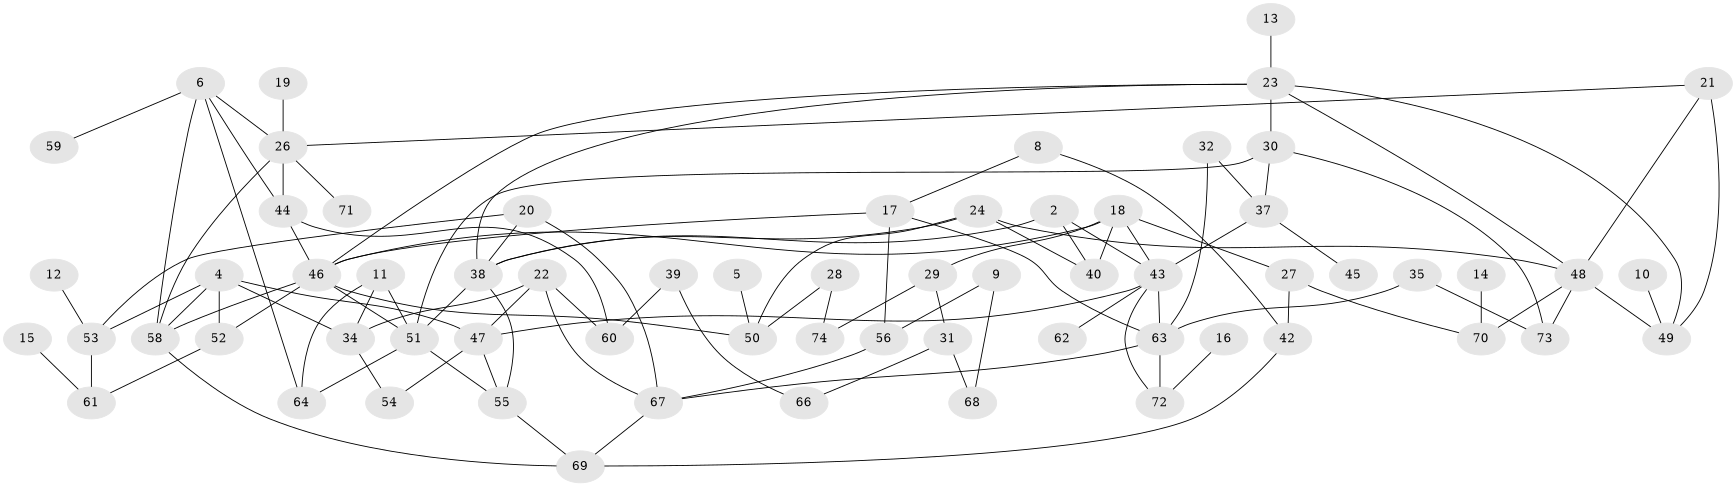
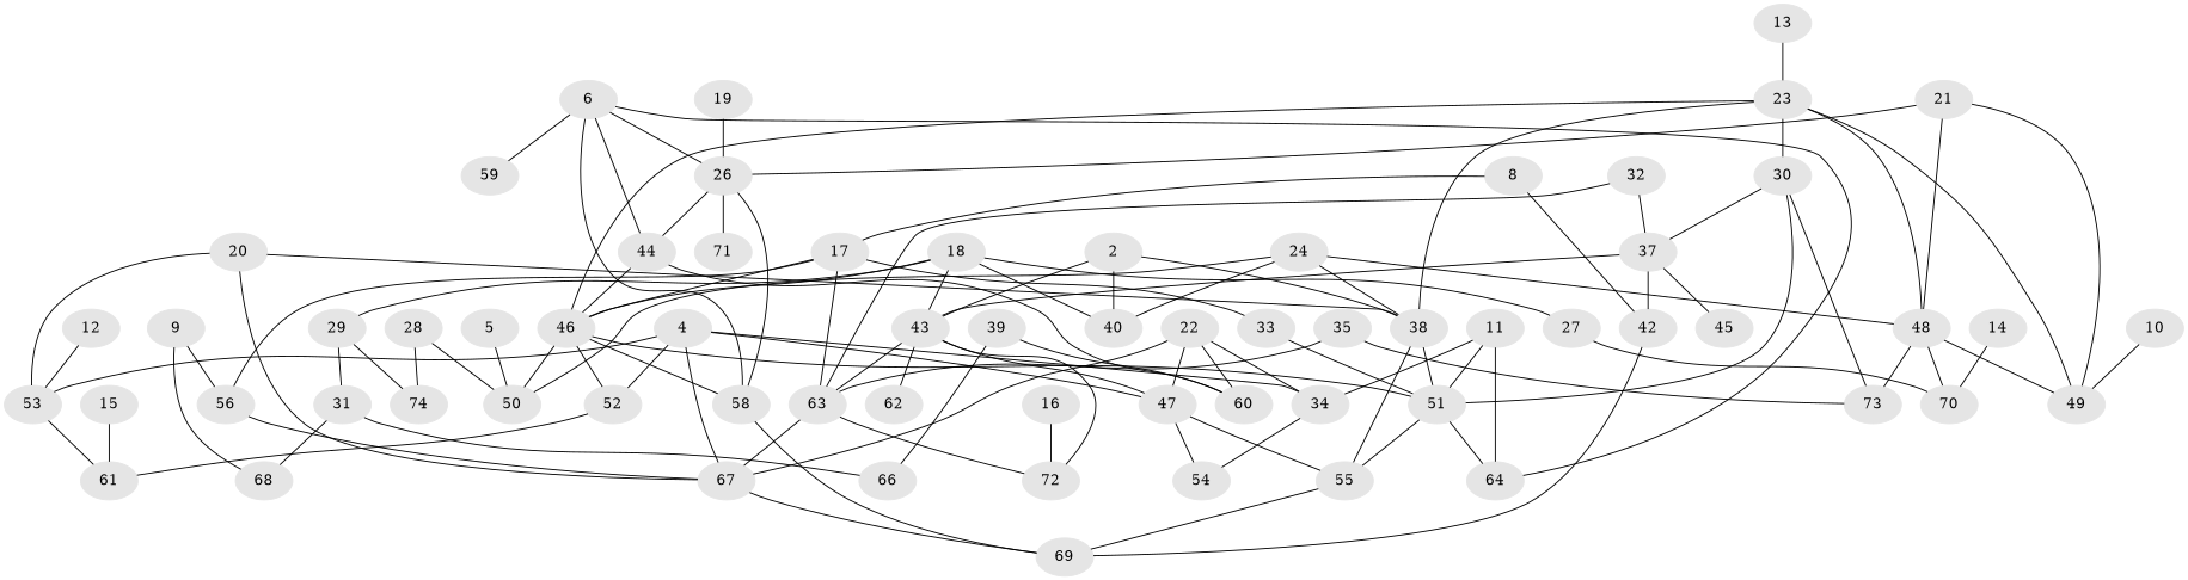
  graph {
    node [color=gray90 style=filled]
    edge [weight=1.0]
    2
    38
    40
    43
    51
    55
    47
    72
    63
    62
    4
    34
    52
    53
    67
    54
    61
    69
    5
    50
    6
    26
    44
    58
    59
    64
    71
    46
    60
    8
    17
    42
    56
+   33
    9
    68
    10
    49
    11
    12
    13
    23
    48
    30
    14
    70
    15
    16
    18
    27
    29
    74
    31
    19
    20
    21
    73
    22
    37
    24
    28
    66
    45
    32
    35
    39
    2 -- 38
    2 -- 40
    2 -- 43
    38 -- 51
    38 -- 55
    43 -- 47
    43 -- 72
    43 -- 63
    43 -- 62
    51 -- 55
    51 -- 64
    55 -- 69
    47 -- 55
    47 -- 54
    63 -- 72
    63 -- 67
    4 -- 47
    4 -- 34
    4 -- 52 [weight=2.0]
    4 -- 53
-   4 -- 58
+   4 -- 67
    34 -- 54
    52 -- 61
    53 -- 61
    67 -- 69
    5 -- 50
    6 -- 26
    6 -- 44
    6 -- 58
    6 -- 59
    6 -- 64
    26 -- 44
    26 -- 58
    26 -- 71
    44 -- 46 [weight=2.0]
    44 -- 60
    58 -- 69
    46 -- 51
    46 -- 52
    46 -- 50
    46 -- 58
    8 -- 17
    8 -- 42
    17 -- 63
    17 -- 46
    17 -- 56
+   17 -- 33
    42 -- 69
    56 -- 67
+   33 -- 51
    9 -- 56
    9 -- 68
    10 -- 49
    11 -- 51
    11 -- 34
    11 -- 64
    12 -- 53
    13 -- 23
    23 -- 38
    23 -- 46
    23 -- 49
    23 -- 48
    23 -- 30
    48 -- 49
    48 -- 70 [weight=2.0]
    48 -- 73
    30 -- 51
    30 -- 73
    30 -- 37
    14 -- 70
    15 -- 61
    16 -- 72
    18 -- 40
    18 -- 43
    18 -- 46
    18 -- 27
    18 -- 29
    27 -- 70
    29 -- 74
    29 -- 31
    31 -- 68
    31 -- 66
    19 -- 26
    20 -- 38
    20 -- 53
    20 -- 67
    21 -- 26
    21 -- 49
    21 -- 48
    22 -- 47
    22 -- 34
    22 -- 67
    22 -- 60
    37 -- 43
-   27 -- 42
+   37 -- 42
    37 -- 45
    24 -- 38
    24 -- 40
    24 -- 50
    24 -- 48
    28 -- 50
    28 -- 74
    32 -- 63
    32 -- 37
    35 -- 63
    35 -- 73
    39 -- 60
    39 -- 66
  }
